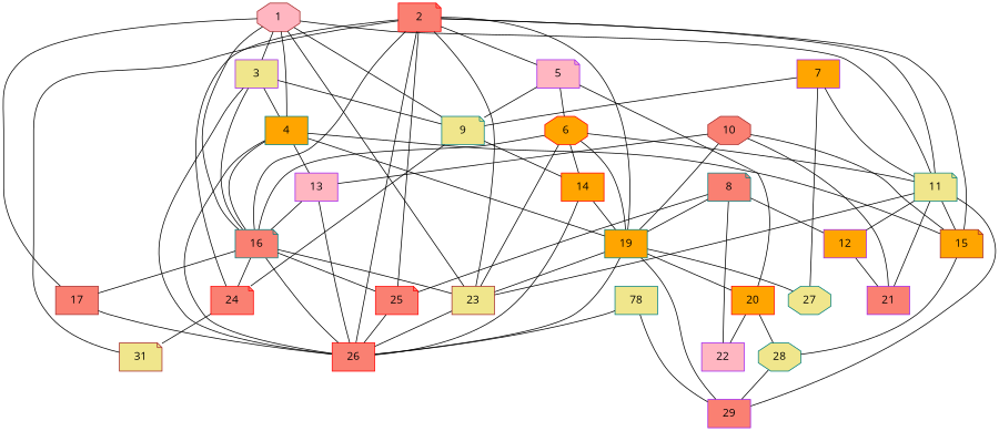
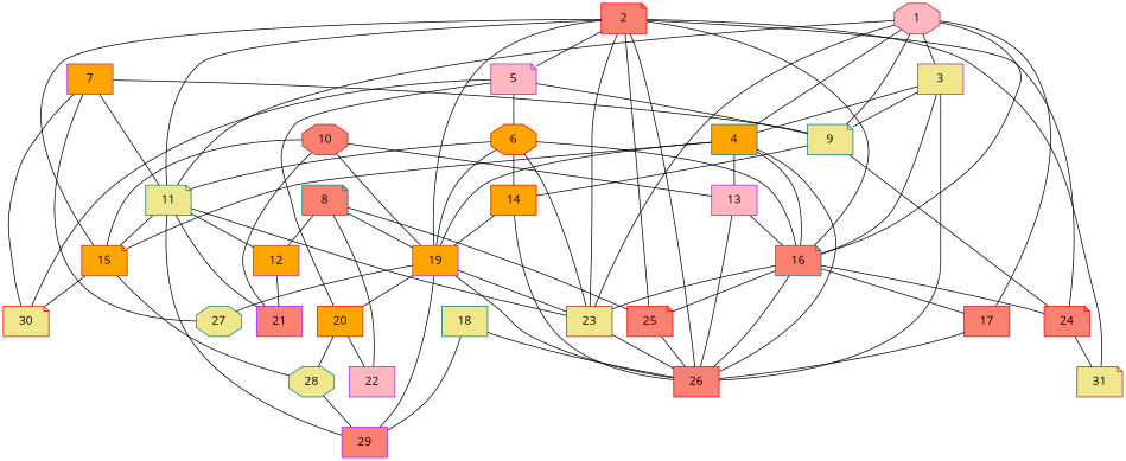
  graph {
    fontname="Open Sans"
    node [color=teal fillcolor=salmon fontname="Open Sans" shape=box style=filled]
    edge [fontname="Open Sans" weight=1.0]
    1 [color=brown fillcolor=lightpink shape=octagon]
    3 [color=purple fillcolor=khaki]
    4 [fillcolor=orange]
    9 [fillcolor=khaki shape=note]
    11 [fillcolor=khaki shape=note]
    16 [shape=note]
    17 [color=brown]
    23 [color=brown fillcolor=khaki]
    26 [color=red]
    15 [color=brown fillcolor=orange shape=note]
-   19 [fillcolor=orange]
+   19 [color=purple fillcolor=orange]
    13 [color=purple fillcolor=lightpink]
    24 [color=red shape=note]
    14 [color=red fillcolor=orange]
    12 [color=purple fillcolor=orange]
    21 [color=purple]
    29 [color=purple]
    25 [color=red shape=note]
    2 [color=red shape=note]
    5 [color=purple fillcolor=lightpink shape=note]
    31 [color=brown fillcolor=khaki shape=note]
    6 [color=red fillcolor=orange shape=octagon]
    20 [color=red fillcolor=orange]
+   30 [color=red fillcolor=khaki shape=note]
    28 [fillcolor=khaki shape=octagon]
    27 [fillcolor=khaki shape=octagon]
    22 [color=purple fillcolor=lightpink]
    7 [color=purple fillcolor=orange]
    8 [shape=note]
    10 [color=brown shape=octagon]
-   18 [fillcolor=khaki label=78]
+   18 [fillcolor=khaki]
    1 -- 3 [weight=2.0]
    1 -- 4
    1 -- 9
    1 -- 11
    1 -- 16
    1 -- 17
    1 -- 23
    3 -- 4
    3 -- 9 [weight=2.0]
    3 -- 16
    3 -- 26
    4 -- 16
    4 -- 26
    4 -- 15
    4 -- 19 [weight=3.0]
    4 -- 13
    9 -- 24
    9 -- 14
    11 -- 23
    11 -- 15
    11 -- 12
    11 -- 21
    11 -- 29
    16 -- 17
    16 -- 23 [weight=2.0]
    16 -- 26
    16 -- 24
    16 -- 25
    17 -- 26
    23 -- 26
+   15 -- 30
    15 -- 28
    19 -- 23
    19 -- 26
    19 -- 29
    19 -- 20
    19 -- 27
    13 -- 16
    13 -- 26
    24 -- 31
    14 -- 26
    14 -- 19
    12 -- 21
    25 -- 26
    2 -- 11
    2 -- 16 [weight=2.0]
    2 -- 23
    2 -- 26
    2 -- 15
    2 -- 19
    2 -- 24
    2 -- 25
    2 -- 5
    2 -- 31
    5 -- 9
    5 -- 6
    5 -- 20
+   5 -- 30
    6 -- 11 [weight=2.0]
    6 -- 16
    6 -- 23 [weight=2.0]
    6 -- 19
    6 -- 14
    20 -- 28
    20 -- 22
    28 -- 29
    7 -- 9
    7 -- 11 [weight=2.0]
+   7 -- 30
    7 -- 27
    8 -- 19
    8 -- 12
    8 -- 25
    8 -- 22
    10 -- 15
    10 -- 19
    10 -- 13
    10 -- 21
    18 -- 26
    18 -- 29
  }
